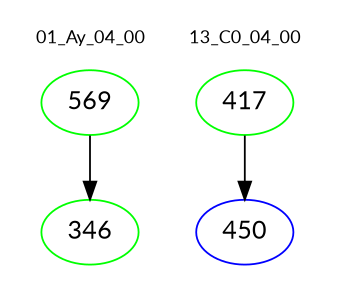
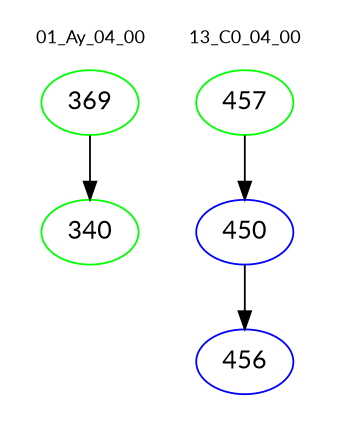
  digraph {
    fontname=Lato
    node [color=green fontname=Lato]
    edge [color=black fontname=Lato]
-   n1 [label=569]
-   n2 [label=346]
-   n3 [label=417]
+   n1 [label=369]
+   n2 [label=340]
+   n3 [label=457]
    n4 [color=blue label=450]
+   n5 [color=blue label=456]
    subgraph cluster_1 {
      color=white
      fontsize=10
      label="01_Ay_04_00"
      n1
      n2
    }
    subgraph cluster_2 {
      color=white
      fontsize=10
      label="13_C0_04_00"
      n3
      n4
+     n5
    }
    n1 -> n2
    n3 -> n4
+   n4 -> n5
  }
